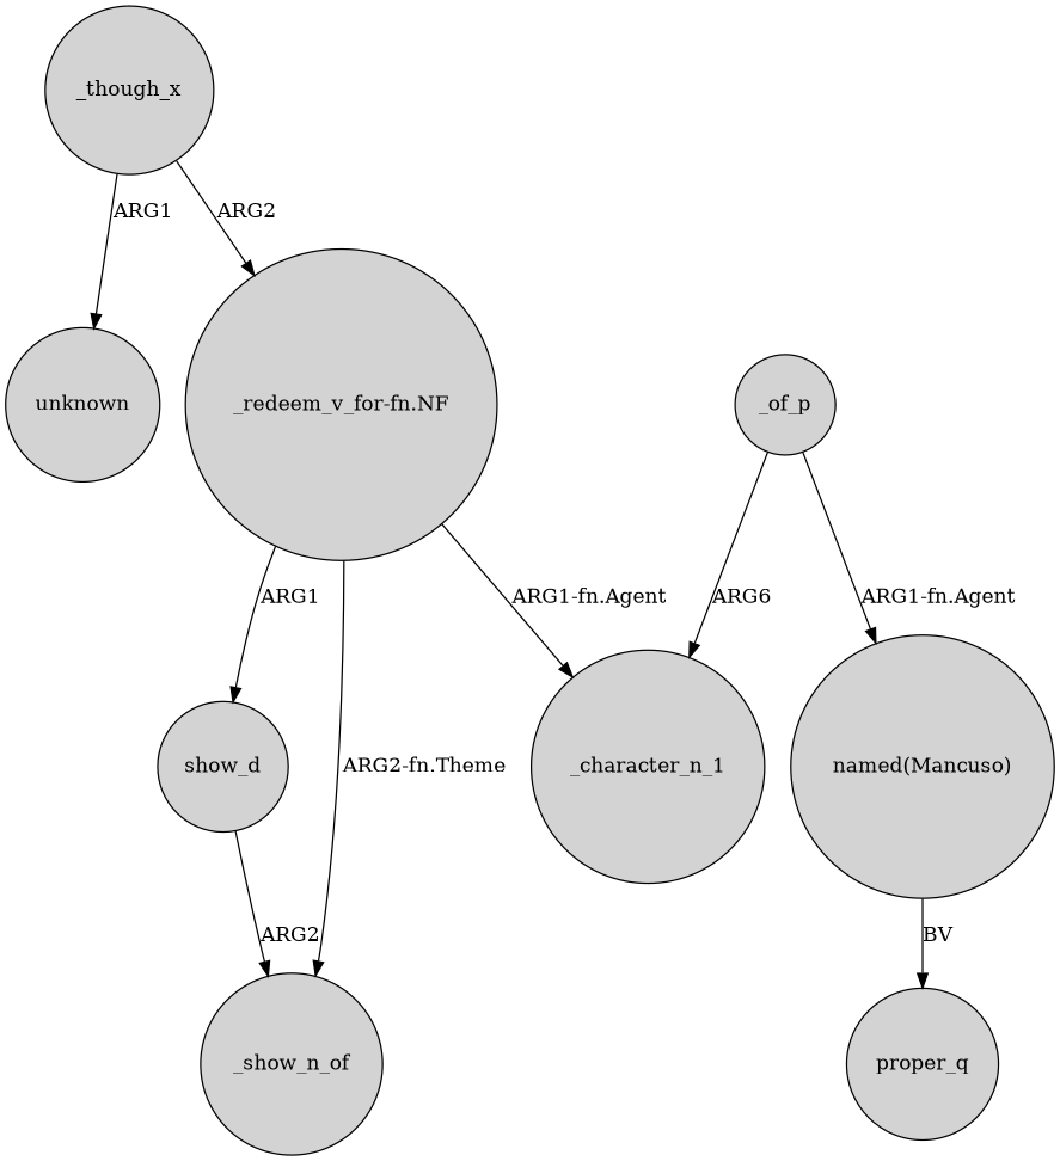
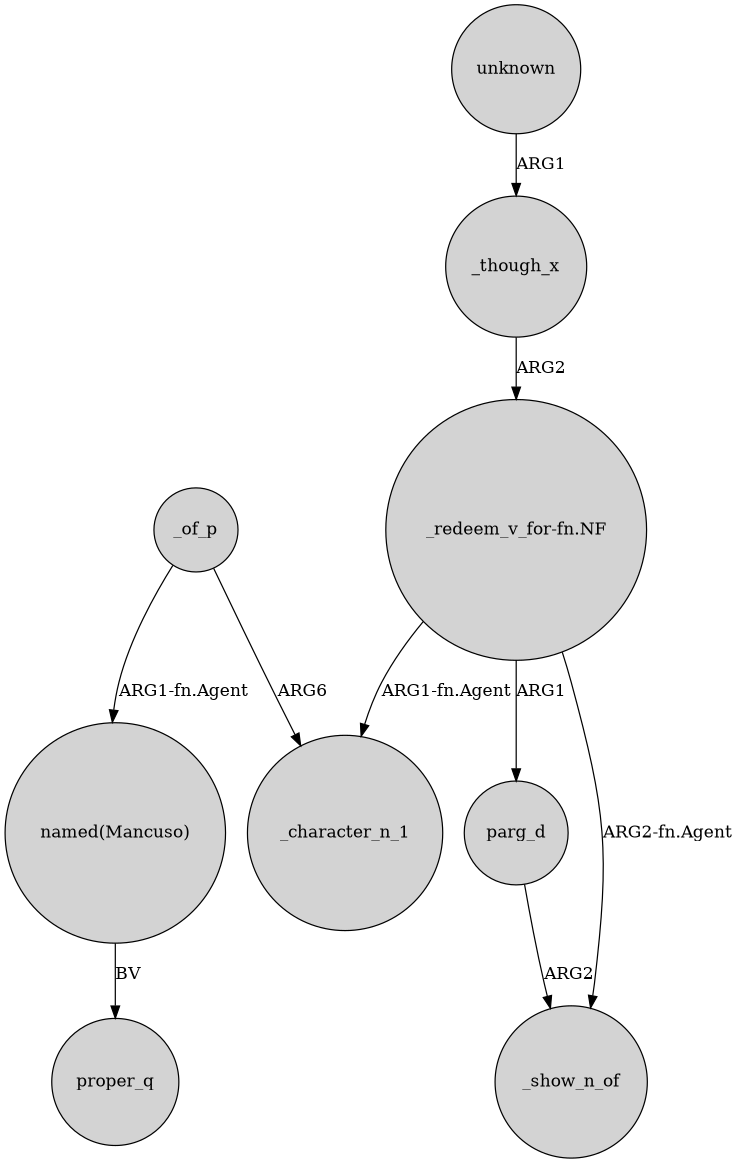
  digraph {
    node [shape=circle style=filled]
    _though_x
    unknown
    "_redeem_v_for-fn.NF"
    _character_n_1
    _show_n_of
-   parg_d [label=show_d]
+   parg_d
    "named(Mancuso)"
    proper_q
    _of_p
-   _though_x -> unknown [label=ARG1]
+   unknown -> _though_x [label=ARG1]
    _though_x -> "_redeem_v_for-fn.NF" [label=ARG2]
    "_redeem_v_for-fn.NF" -> _character_n_1 [label="ARG1-fn.Agent"]
-   "_redeem_v_for-fn.NF" -> _show_n_of [label="ARG2-fn.Theme"]
+   "_redeem_v_for-fn.NF" -> _show_n_of [label="ARG2-fn.Agent"]
    "_redeem_v_for-fn.NF" -> parg_d [label=ARG1]
    parg_d -> _show_n_of [label=ARG2]
    "named(Mancuso)" -> proper_q [label=BV]
    _of_p -> _character_n_1 [label=ARG6]
    _of_p -> "named(Mancuso)" [label="ARG1-fn.Agent"]
  }
